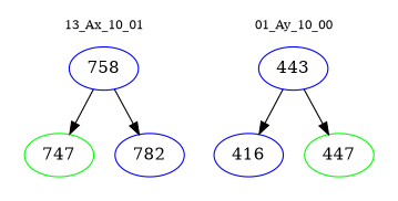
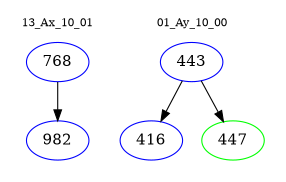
  digraph {
    node [color=blue]
    edge [color=black]
-   n1 [label=758]
-   n2 [color=green label=747]
-   n3 [label=782]
+   n1 [label=768]
+   n3 [label=982]
    n4 [label=443]
    n5 [label=416]
    n6 [color=green label=447]
    subgraph cluster_1 {
      color=white
      fontsize=10
      label="13_Ax_10_01"
      n1
-     n2
      n3
    }
    subgraph cluster_2 {
      color=white
      fontsize=10
      label="01_Ay_10_00"
      n4
      n5
      n6
    }
-   n1 -> n2
    n1 -> n3
    n4 -> n5
    n4 -> n6
  }
